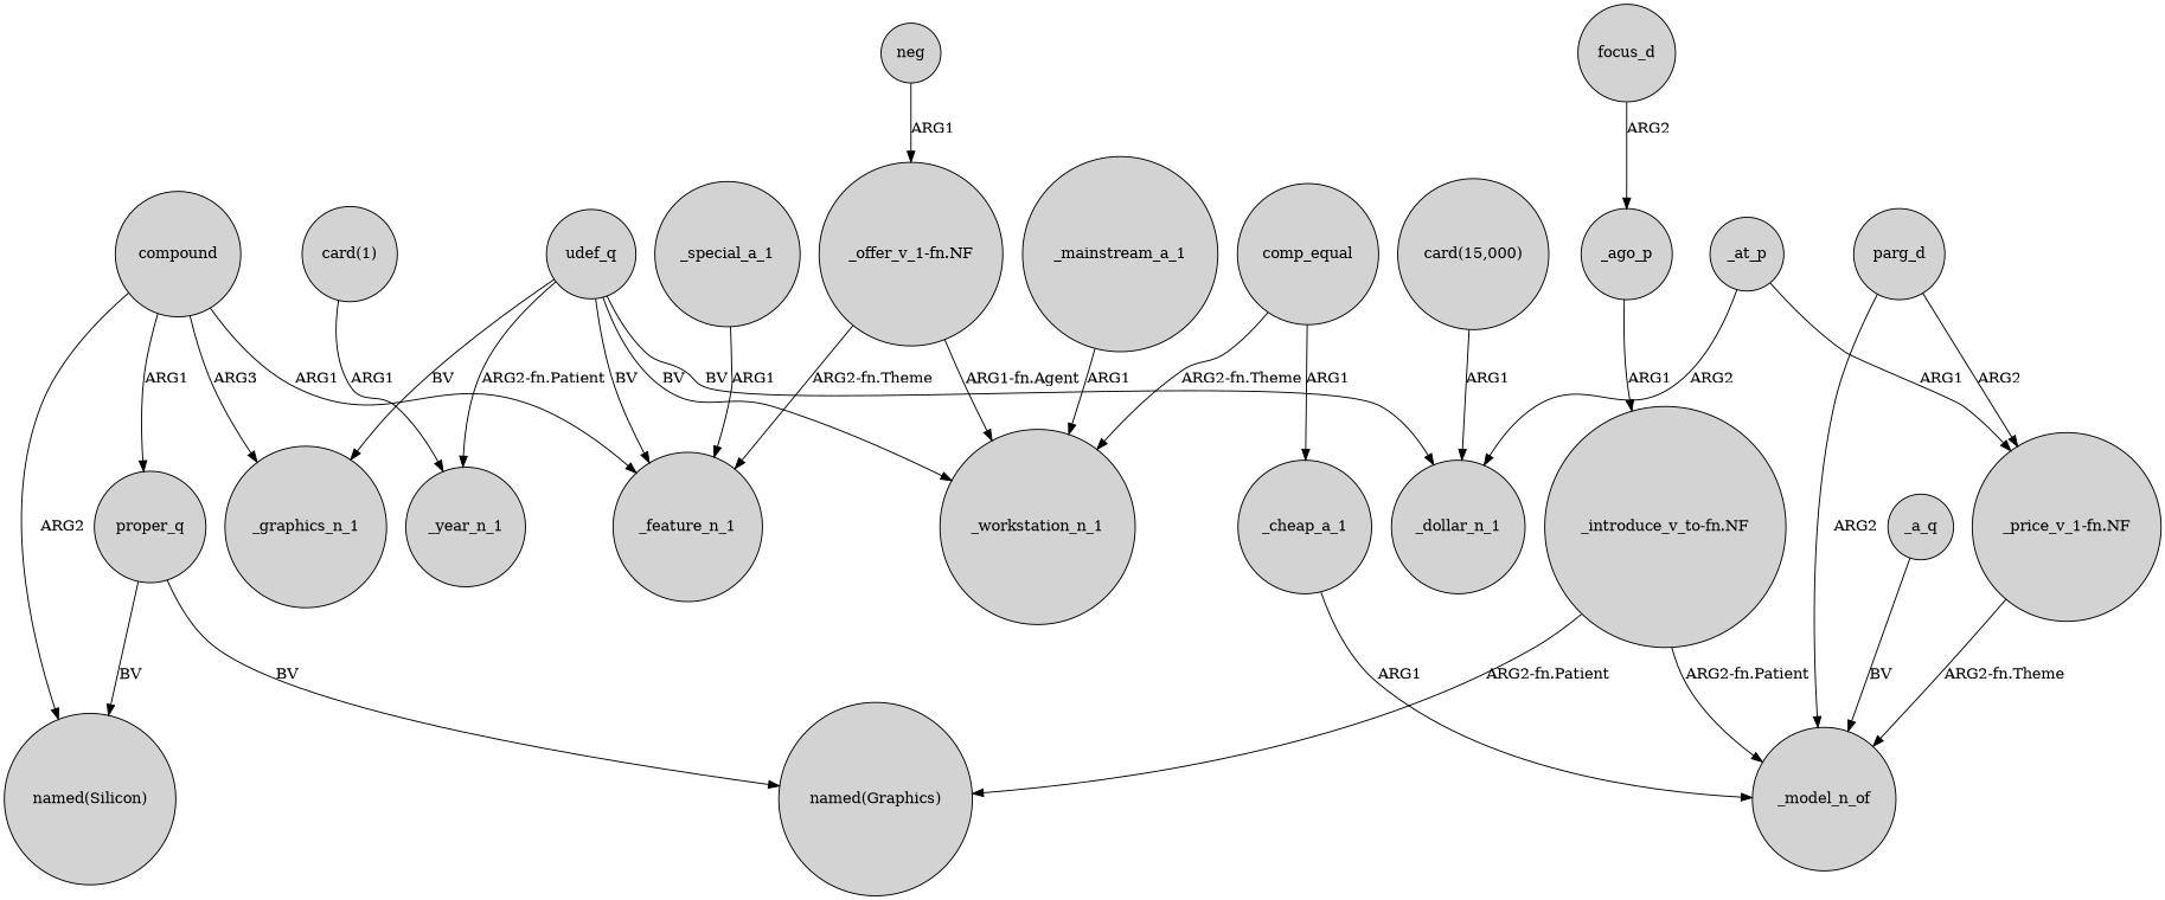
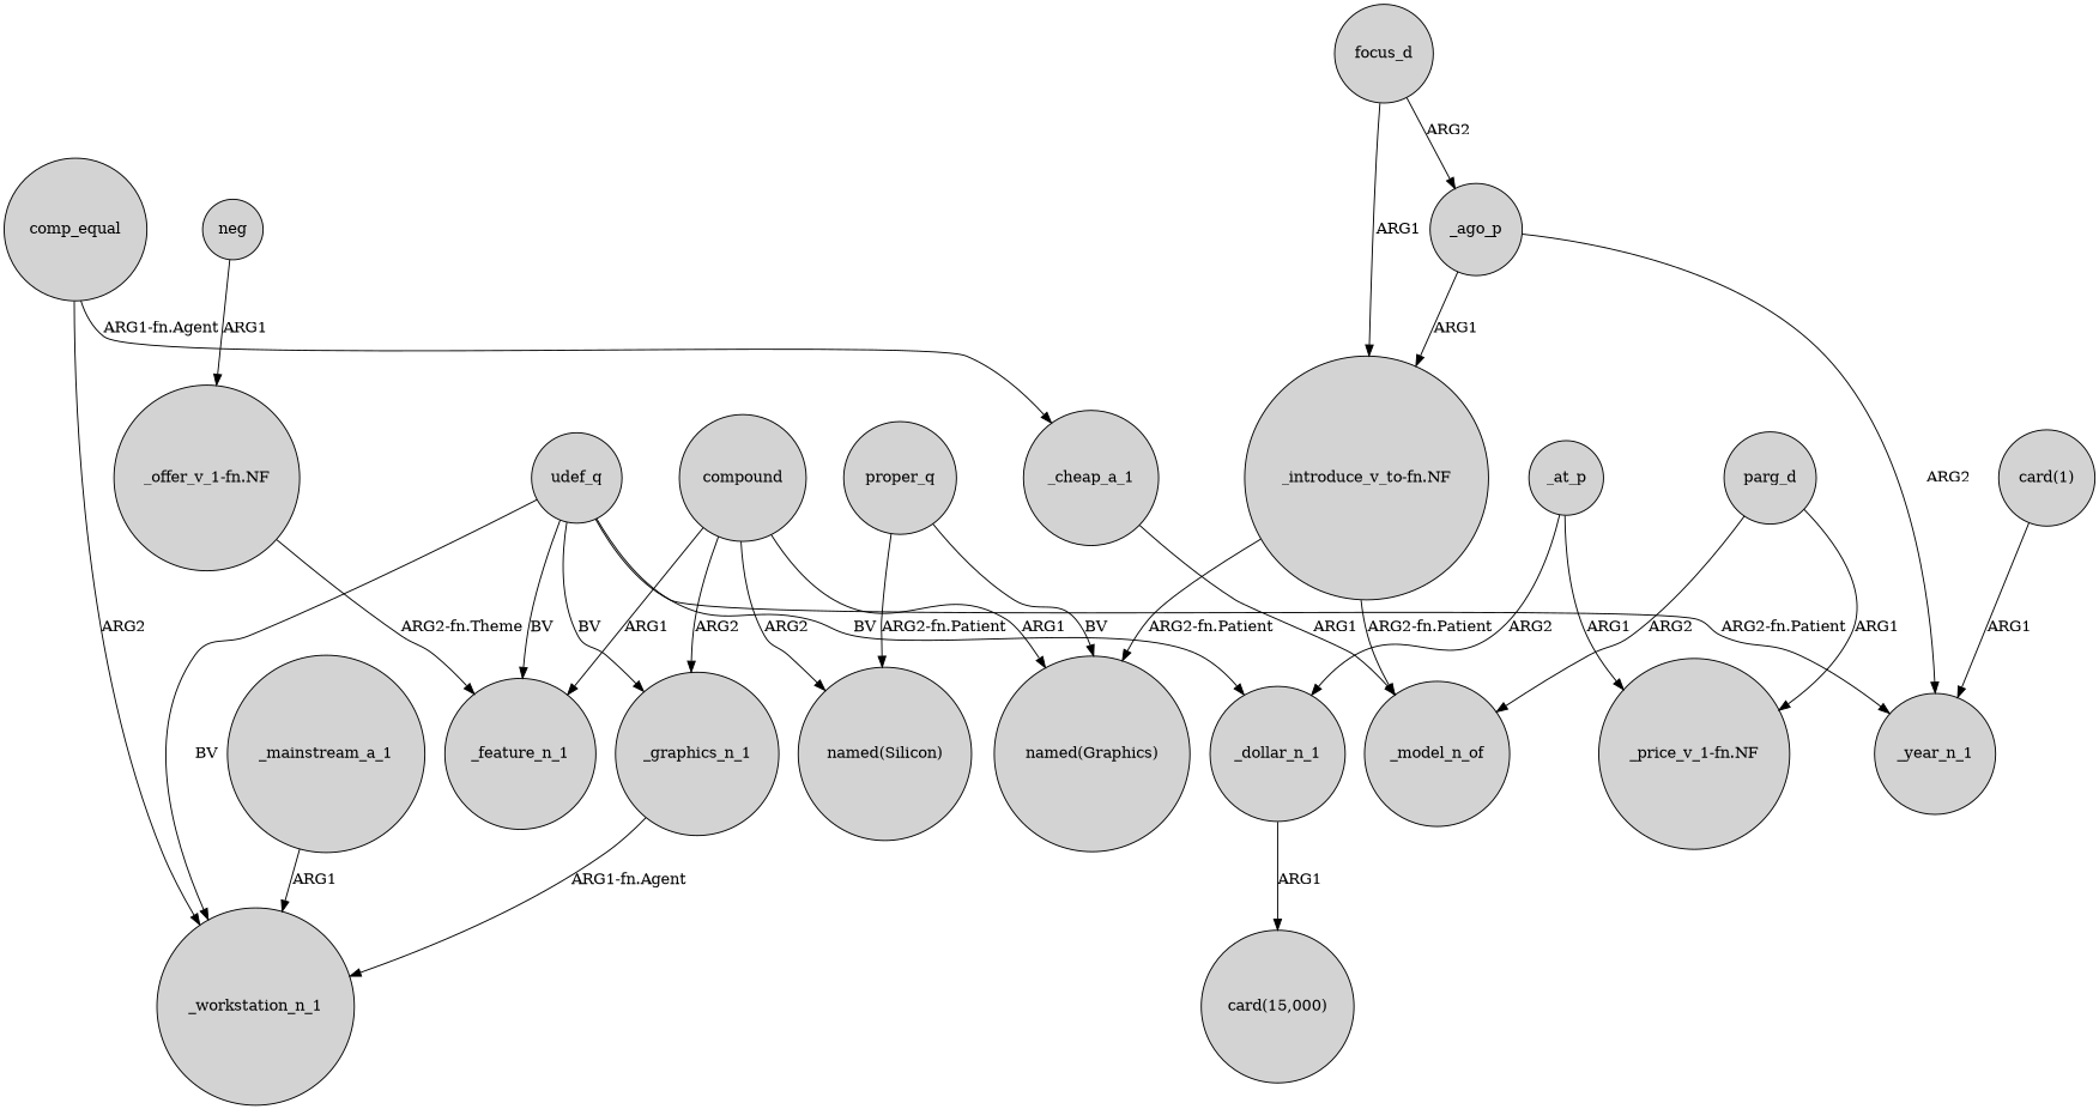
  digraph {
    node [shape=circle style=filled]
    udef_q
    _workstation_n_1
    _feature_n_1
    _dollar_n_1
    _year_n_1
    _graphics_n_1
    "_offer_v_1-fn.NF"
    _at_p
    "_price_v_1-fn.NF"
    _model_n_of
    focus_d
    "_introduce_v_to-fn.NF"
    _ago_p
    "named(Graphics)"
    _cheap_a_1
-   _a_q
    comp_equal
    _mainstream_a_1
-   _special_a_1
    compound
    "named(Silicon)"
    parg_d
    proper_q
    "card(15,000)"
    "card(1)"
    neg
    udef_q -> _workstation_n_1 [label=BV]
    udef_q -> _feature_n_1 [label=BV]
    udef_q -> _dollar_n_1 [label=BV]
    udef_q -> _year_n_1 [label="ARG2-fn.Patient"]
    udef_q -> _graphics_n_1 [label=BV]
-   "_offer_v_1-fn.NF" -> _workstation_n_1 [label="ARG1-fn.Agent"]
+   _graphics_n_1 -> _workstation_n_1 [label="ARG1-fn.Agent"]
    "_offer_v_1-fn.NF" -> _feature_n_1 [label="ARG2-fn.Theme"]
    _at_p -> _dollar_n_1 [label=ARG2]
    _at_p -> "_price_v_1-fn.NF" [label=ARG1]
-   "_price_v_1-fn.NF" -> _model_n_of [label="ARG2-fn.Theme"]
+   focus_d -> "_introduce_v_to-fn.NF" [label=ARG1]
    focus_d -> _ago_p [label=ARG2]
    "_introduce_v_to-fn.NF" -> _model_n_of [label="ARG2-fn.Patient"]
    "_introduce_v_to-fn.NF" -> "named(Graphics)" [label="ARG2-fn.Patient"]
+   _ago_p -> _year_n_1 [label=ARG2]
    _ago_p -> "_introduce_v_to-fn.NF" [label=ARG1]
    _cheap_a_1 -> _model_n_of [label=ARG1]
-   _a_q -> _model_n_of [label=BV]
-   comp_equal -> _workstation_n_1 [label="ARG2-fn.Theme"]
-   comp_equal -> _cheap_a_1 [label=ARG1]
+   comp_equal -> _workstation_n_1 [label=ARG2]
+   comp_equal -> _cheap_a_1 [label="ARG1-fn.Agent"]
    _mainstream_a_1 -> _workstation_n_1 [label=ARG1]
-   _special_a_1 -> _feature_n_1 [label=ARG1]
    compound -> _feature_n_1 [label=ARG1]
-   compound -> _graphics_n_1 [label=ARG3]
-   compound -> proper_q [label=ARG1]
+   compound -> _graphics_n_1 [label=ARG2]
+   compound -> "named(Graphics)" [label=ARG1]
    compound -> "named(Silicon)" [label=ARG2]
-   parg_d -> "_price_v_1-fn.NF" [label=ARG2]
+   parg_d -> "_price_v_1-fn.NF" [label=ARG1]
    parg_d -> _model_n_of [label=ARG2]
    proper_q -> "named(Graphics)" [label=BV]
-   proper_q -> "named(Silicon)" [label=BV]
-   "card(15,000)" -> _dollar_n_1 [label=ARG1]
+   proper_q -> "named(Silicon)" [label="ARG2-fn.Patient"]
+   _dollar_n_1 -> "card(15,000)" [label=ARG1]
    "card(1)" -> _year_n_1 [label=ARG1]
    neg -> "_offer_v_1-fn.NF" [label=ARG1]
  }
